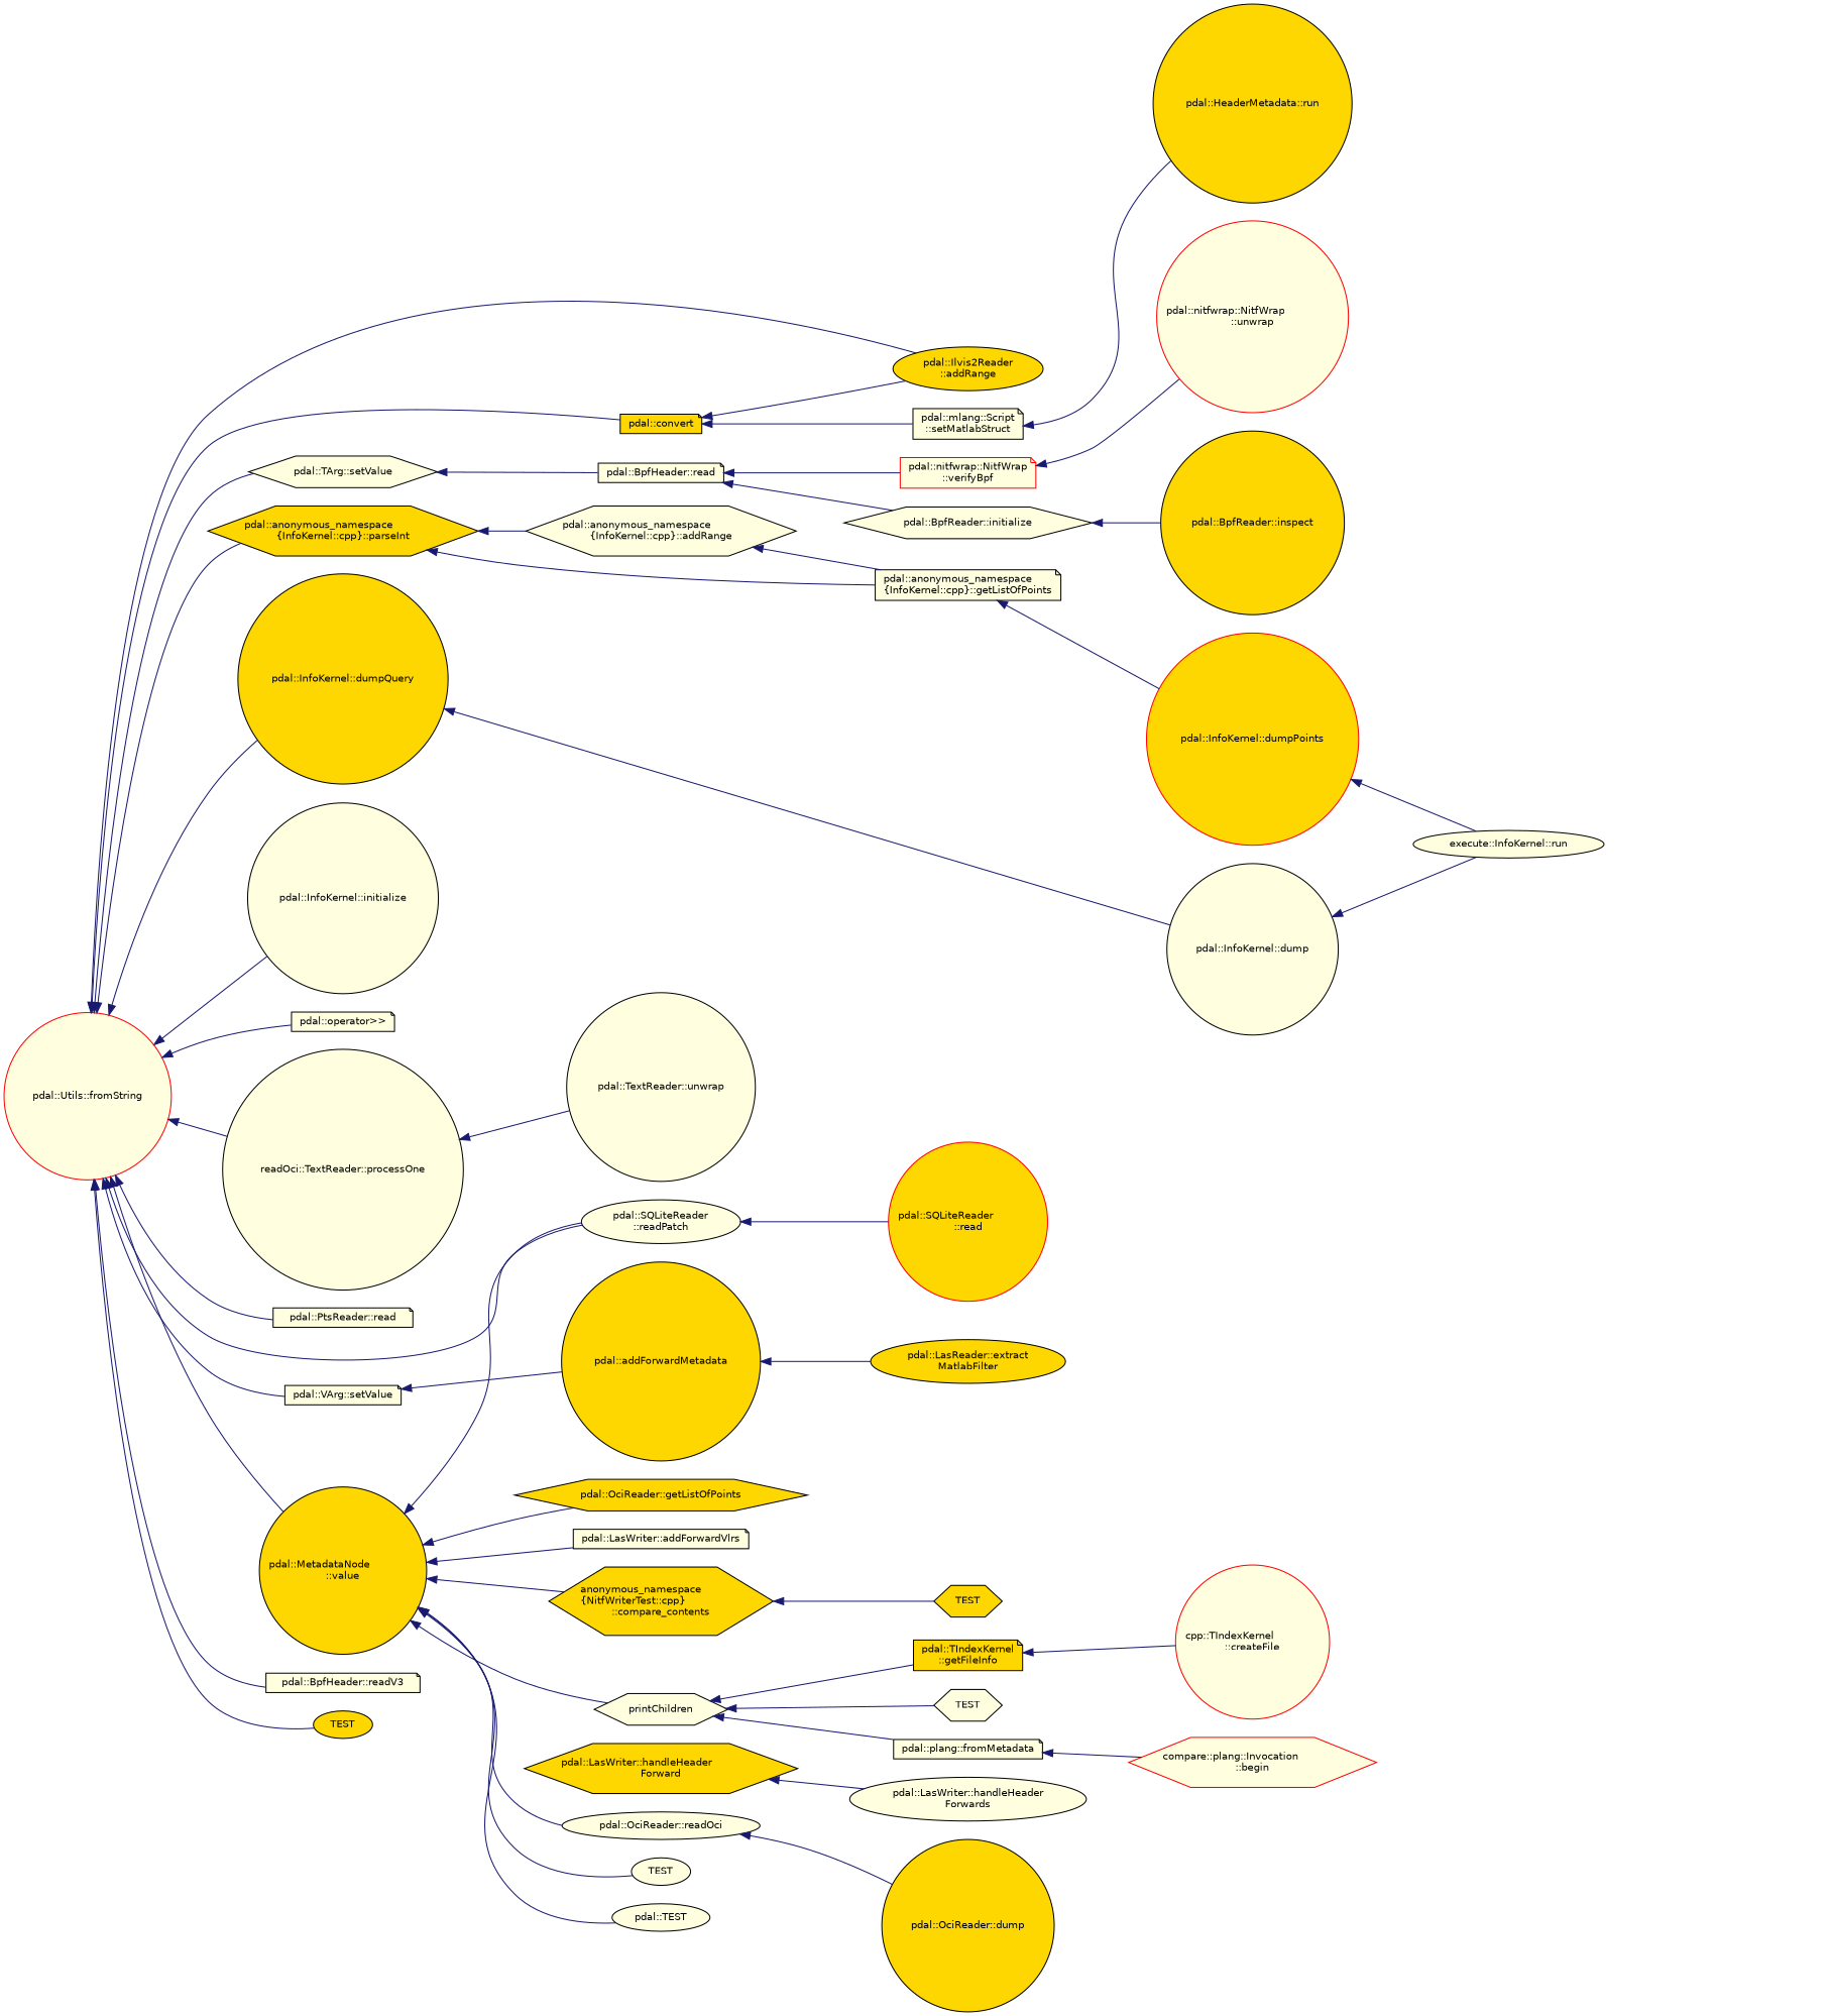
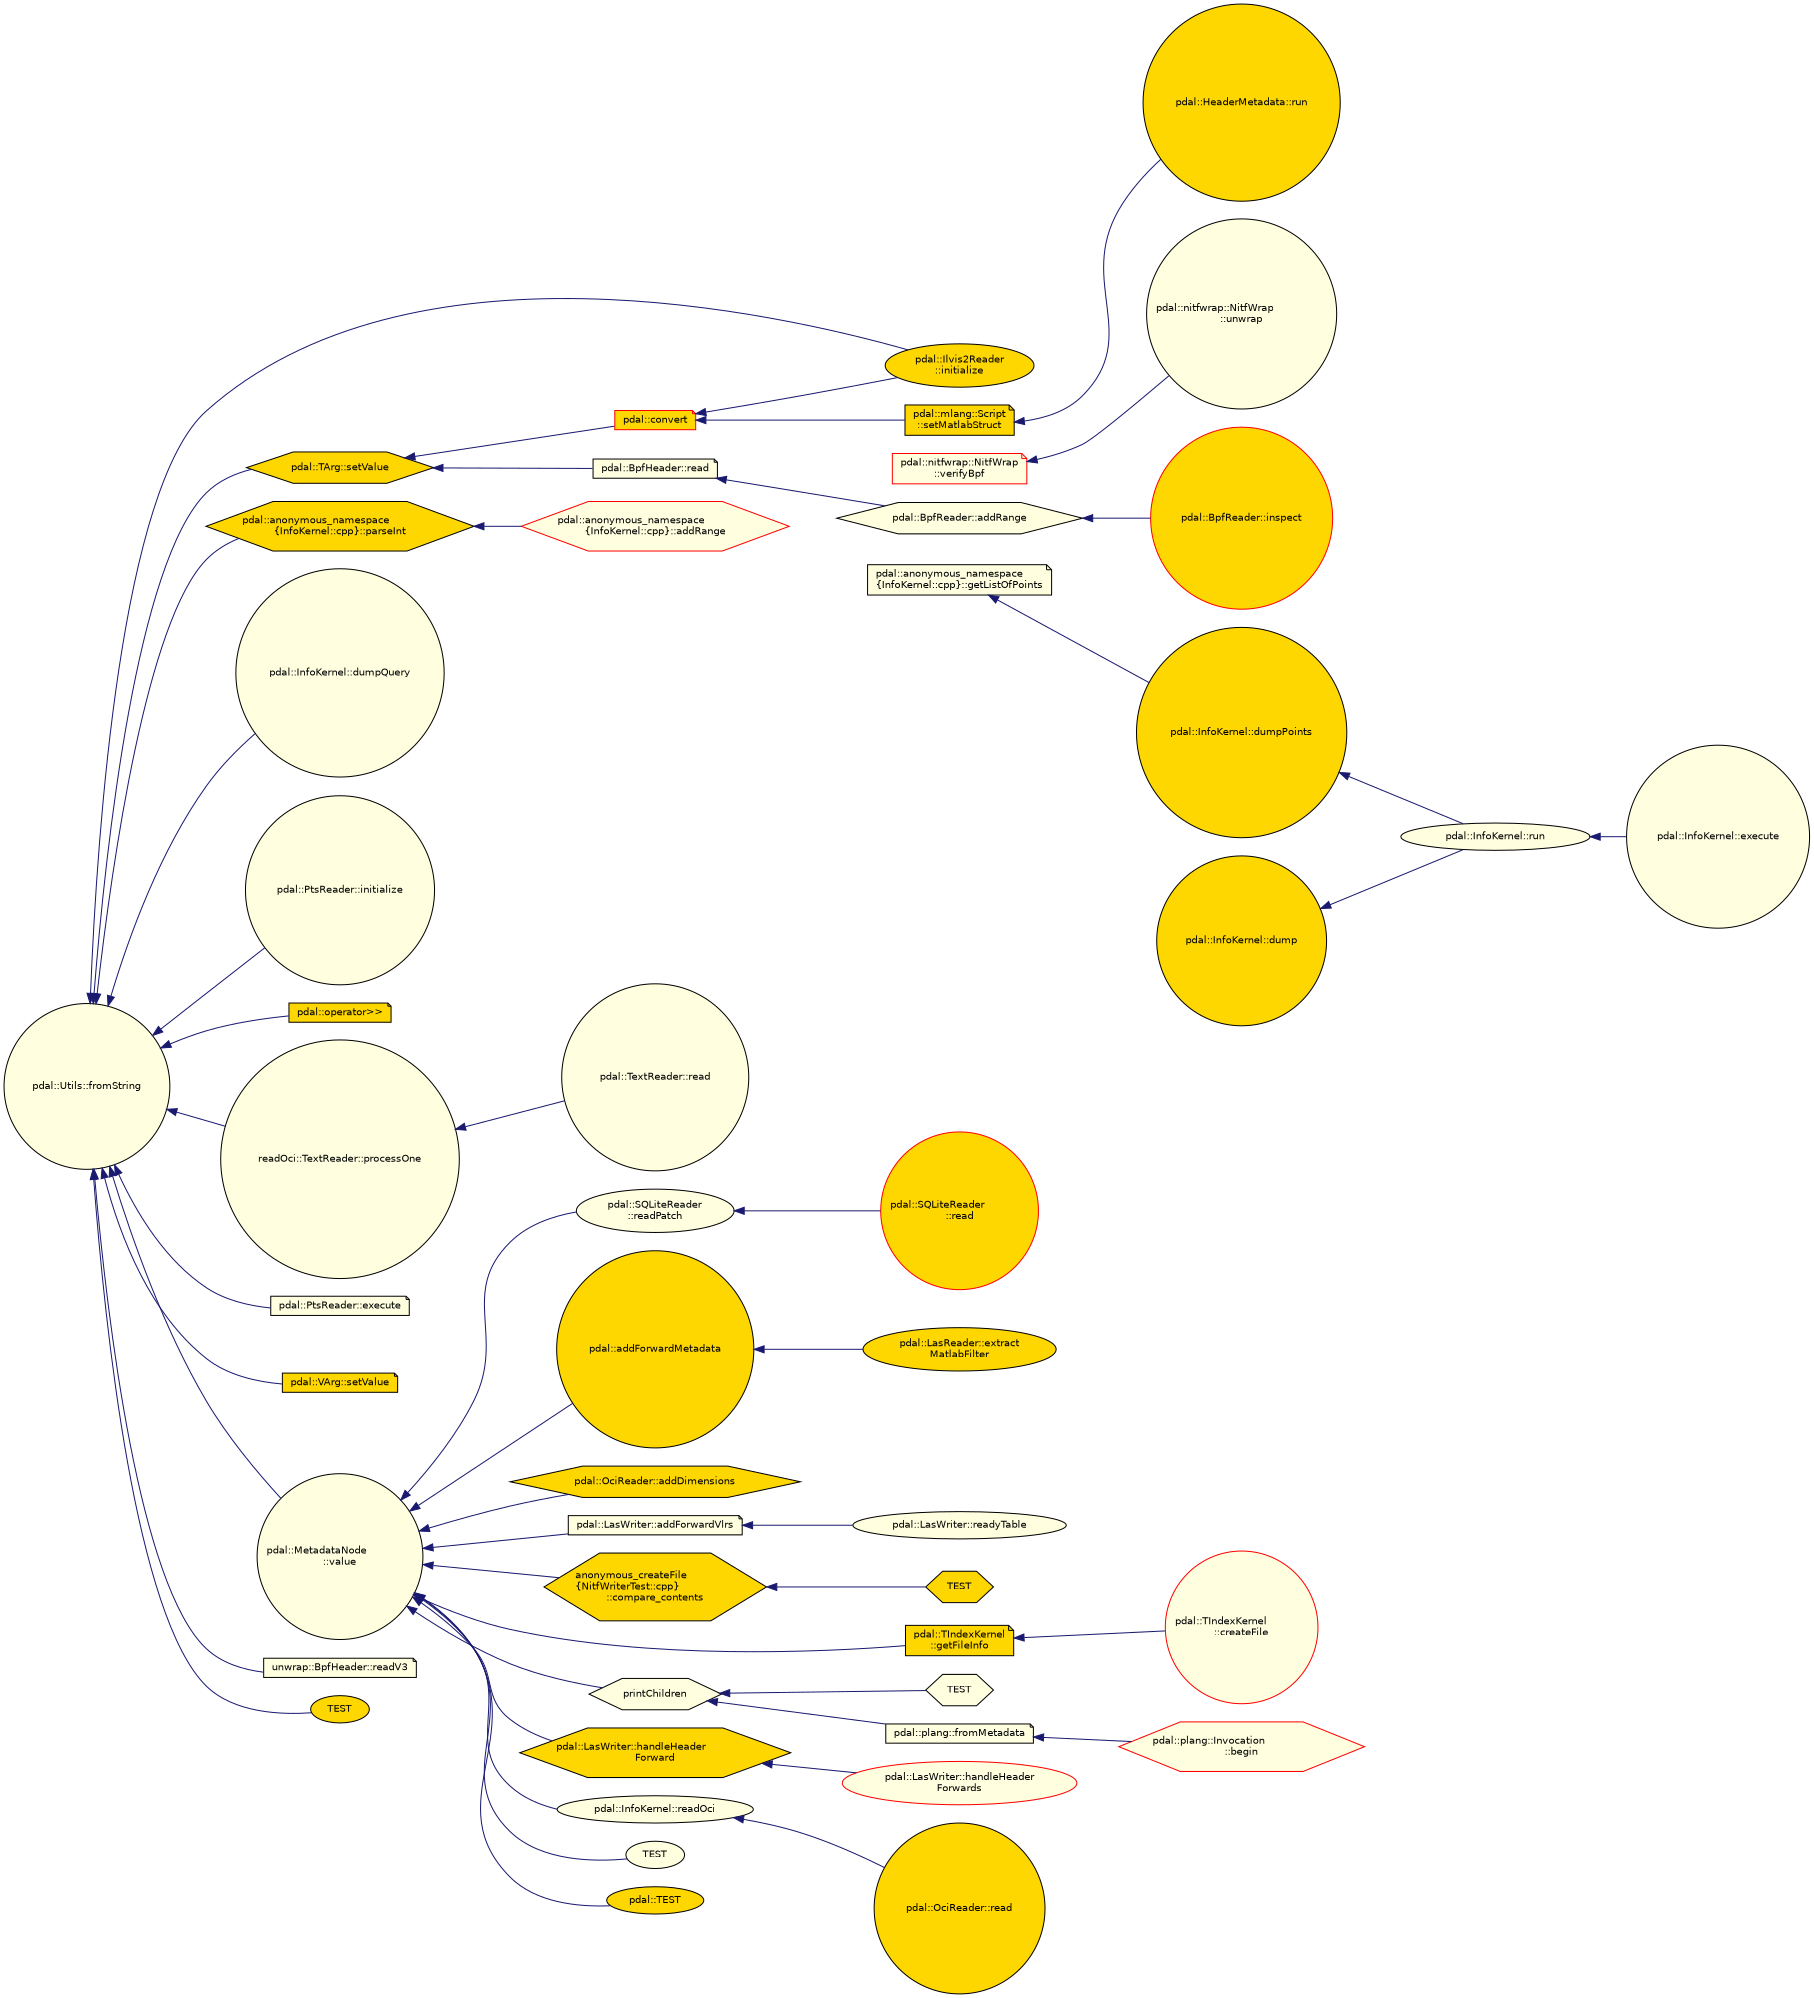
  digraph {
    rankdir=LR
    node [color=black fillcolor=lightyellow fontname=Helvetica fontsize=10 shape=circle style=filled]
    edge [color=midnightblue dir=back fontname=Helvetica fontsize=10 labelfontname=Helvetica labelfontsize=10 style=solid]
-   n1 [color=red fontcolor=black height=0.2 label="pdal::Utils::fromString" width=0.4]
-   n2 [fillcolor=gold height=0.2 label="pdal::convert" shape=note width=0.4]
-   n3 [fillcolor=gold height=0.2 label="pdal::Ilvis2Reader\l::addRange" shape=ellipse width=0.4]
-   n4 [fillcolor=gold height=0.2 label="pdal::InfoKernel::dumpQuery" width=0.4]
-   n5 [height=0.2 label="pdal::InfoKernel::initialize" width=0.4]
-   n6 [height=0.2 label="pdal::operator\>\>" shape=note width=0.4]
+   n1 [fontcolor=black height=0.2 label="pdal::Utils::fromString" width=0.4]
+   n2 [color=red fillcolor=gold height=0.2 label="pdal::convert" shape=note width=0.4]
+   n3 [fillcolor=gold height=0.2 label="pdal::Ilvis2Reader\l::initialize" shape=ellipse width=0.4]
+   n4 [height=0.2 label="pdal::InfoKernel::dumpQuery" width=0.4]
+   n5 [height=0.2 label="pdal::PtsReader::initialize" width=0.4]
+   n6 [fillcolor=gold height=0.2 label="pdal::operator\>\>" shape=note width=0.4]
    n7 [fillcolor=gold height=0.2 label="pdal::anonymous_namespace\l\{InfoKernel::cpp\}::parseInt" shape=hexagon width=0.4]
    n8 [height=0.2 label="readOci::TextReader::processOne" width=0.4]
-   n9 [height=0.2 label="pdal::PtsReader::read" shape=note width=0.4]
+   n9 [height=0.2 label="pdal::PtsReader::execute" shape=note width=0.4]
    n10 [height=0.2 label="pdal::SQLiteReader\l::readPatch" shape=ellipse width=0.4]
-   n11 [height=0.2 label="pdal::BpfHeader::readV3" shape=note width=0.4]
-   n12 [height=0.2 label="pdal::TArg::setValue" shape=hexagon width=0.4]
-   n13 [height=0.2 label="pdal::VArg::setValue" shape=note width=0.4]
+   n11 [height=0.2 label="unwrap::BpfHeader::readV3" shape=note width=0.4]
+   n12 [fillcolor=gold height=0.2 label="pdal::TArg::setValue" shape=hexagon width=0.4]
+   n13 [fillcolor=gold height=0.2 label="pdal::VArg::setValue" shape=note width=0.4]
    n14 [fillcolor=gold height=0.2 label=TEST shape=ellipse width=0.4]
-   n15 [fillcolor=gold height=0.2 label="pdal::MetadataNode\l::value" width=0.4]
-   n16 [height=0.2 label="pdal::mlang::Script\l::setMatlabStruct" shape=note width=0.4]
-   n17 [height=0.2 label="pdal::InfoKernel::dump" width=0.4]
-   n18 [height=0.2 label="pdal::anonymous_namespace\l\{InfoKernel::cpp\}::addRange" shape=hexagon width=0.4]
+   n15 [height=0.2 label="pdal::MetadataNode\l::value" width=0.4]
+   n16 [fillcolor=gold height=0.2 label="pdal::mlang::Script\l::setMatlabStruct" shape=note width=0.4]
+   n17 [fillcolor=gold height=0.2 label="pdal::InfoKernel::dump" width=0.4]
+   n18 [color=red height=0.2 label="pdal::anonymous_namespace\l\{InfoKernel::cpp\}::addRange" shape=hexagon width=0.4]
    n19 [height=0.2 label="pdal::anonymous_namespace\l\{InfoKernel::cpp\}::getListOfPoints" shape=note width=0.4]
-   n20 [height=0.2 label="pdal::TextReader::unwrap" width=0.4]
+   n20 [height=0.2 label="pdal::TextReader::read" width=0.4]
    n21 [color=red fillcolor=gold height=0.2 label="pdal::SQLiteReader\l::read" width=0.4]
    n22 [height=0.2 label="pdal::BpfHeader::read" shape=note width=0.4]
-   n23 [fillcolor=gold height=0.2 label="pdal::OciReader::getListOfPoints" shape=hexagon width=0.4]
+   n23 [fillcolor=gold height=0.2 label="pdal::OciReader::addDimensions" shape=hexagon width=0.4]
    n24 [fillcolor=gold height=0.2 label="pdal::addForwardMetadata" width=0.4]
    n25 [height=0.2 label="pdal::LasWriter::addForwardVlrs" shape=note width=0.4]
-   n26 [fillcolor=gold height=0.2 label="anonymous_namespace\l\{NitfWriterTest::cpp\}\l::compare_contents" shape=hexagon width=0.4]
+   n26 [fillcolor=gold height=0.2 label="anonymous_createFile\l\{NitfWriterTest::cpp\}\l::compare_contents" shape=hexagon width=0.4]
    n27 [fillcolor=gold height=0.2 label="pdal::TIndexKernel\l::getFileInfo" shape=note width=0.4]
    n28 [fillcolor=gold height=0.2 label="pdal::LasWriter::handleHeader\lForward" shape=hexagon width=0.4]
    n29 [height=0.2 label=printChildren shape=hexagon width=0.4]
-   n30 [height=0.2 label="pdal::OciReader::readOci" shape=ellipse width=0.4]
+   n30 [height=0.2 label="pdal::InfoKernel::readOci" shape=ellipse width=0.4]
    n31 [height=0.2 label=TEST shape=ellipse width=0.4]
-   n32 [height=0.2 label="pdal::TEST" shape=ellipse width=0.4]
+   n32 [fillcolor=gold height=0.2 label="pdal::TEST" shape=ellipse width=0.4]
    n33 [fillcolor=gold height=0.2 label="pdal::HeaderMetadata::run" width=0.4]
-   n34 [height=0.2 label="execute::InfoKernel::run" shape=ellipse width=0.4]
-   n36 [color=red fillcolor=gold height=0.2 label="pdal::InfoKernel::dumpPoints" width=0.4]
-   n37 [height=0.2 label="pdal::BpfReader::initialize" shape=hexagon width=0.4]
+   n34 [height=0.2 label="pdal::InfoKernel::run" shape=ellipse width=0.4]
+   n35 [height=0.2 label="pdal::InfoKernel::execute" width=0.4]
+   n36 [fillcolor=gold height=0.2 label="pdal::InfoKernel::dumpPoints" width=0.4]
+   n37 [height=0.2 label="pdal::BpfReader::addRange" shape=hexagon width=0.4]
    n38 [color=red height=0.2 label="pdal::nitfwrap::NitfWrap\l::verifyBpf" shape=note width=0.4]
-   n39 [fillcolor=gold height=0.2 label="pdal::BpfReader::inspect" width=0.4]
-   n40 [color=red height=0.2 label="pdal::nitfwrap::NitfWrap\l::unwrap" width=0.4]
+   n39 [color=red fillcolor=gold height=0.2 label="pdal::BpfReader::inspect" width=0.4]
+   n40 [height=0.2 label="pdal::nitfwrap::NitfWrap\l::unwrap" width=0.4]
    n41 [fillcolor=gold height=0.2 label="pdal::LasReader::extract\lMatlabFilter" shape=ellipse width=0.4]
+   n42 [height=0.2 label="pdal::LasWriter::readyTable" shape=ellipse width=0.4]
    n43 [fillcolor=gold height=0.2 label=TEST shape=hexagon width=0.4]
    n44 [height=0.2 label="pdal::plang::fromMetadata" shape=note width=0.4]
-   n45 [color=red height=0.2 label="compare::plang::Invocation\l::begin" shape=hexagon width=0.4]
-   n46 [color=red height=0.2 label="cpp::TIndexKernel\l::createFile" width=0.4]
-   n47 [height=0.2 label="pdal::LasWriter::handleHeader\lForwards" shape=ellipse width=0.4]
+   n45 [color=red height=0.2 label="pdal::plang::Invocation\l::begin" shape=hexagon width=0.4]
+   n46 [color=red height=0.2 label="pdal::TIndexKernel\l::createFile" width=0.4]
+   n47 [color=red height=0.2 label="pdal::LasWriter::handleHeader\lForwards" shape=ellipse width=0.4]
    n48 [height=0.2 label=TEST shape=hexagon width=0.4]
-   n49 [fillcolor=gold height=0.2 label="pdal::OciReader::dump" width=0.4]
-   n1 -> n2
+   n49 [fillcolor=gold height=0.2 label="pdal::OciReader::read" width=0.4]
+   n12 -> n2
    n1 -> n3
    n1 -> n4
    n1 -> n5
    n1 -> n6
    n1 -> n7
    n1 -> n8
    n1 -> n9
-   n1 -> n10
    n1 -> n11
    n1 -> n12
    n1 -> n13
    n1 -> n14
    n1 -> n15
    n2 -> n3
    n2 -> n16
-   n4 -> n17
    n7 -> n18
-   n7 -> n19
    n8 -> n20
    n10 -> n21
    n12 -> n22
    n15 -> n10
    n15 -> n23
-   n13 -> n24
+   n15 -> n24
    n15 -> n25
    n15 -> n26
-   n29 -> n27
+   n15 -> n27
+   n15 -> n28
    n15 -> n29
    n15 -> n30
    n15 -> n31
    n15 -> n32
    n16 -> n33
    n17 -> n34
-   n18 -> n19
    n19 -> n36
    n22 -> n37
-   n22 -> n38
    n24 -> n41
+   n25 -> n42
    n26 -> n43
    n27 -> n46
    n28 -> n47
    n29 -> n44
    n29 -> n48
    n30 -> n49
+   n34 -> n35
    n36 -> n34
    n37 -> n39
    n38 -> n40
    n44 -> n45
  }
